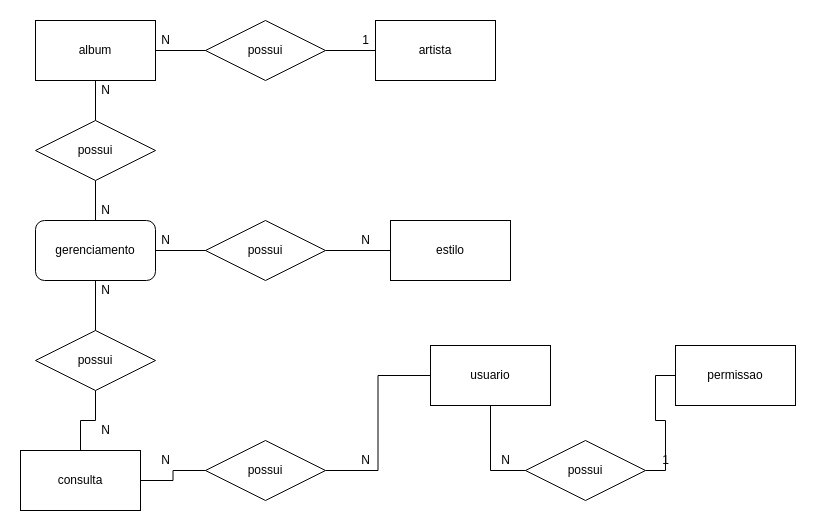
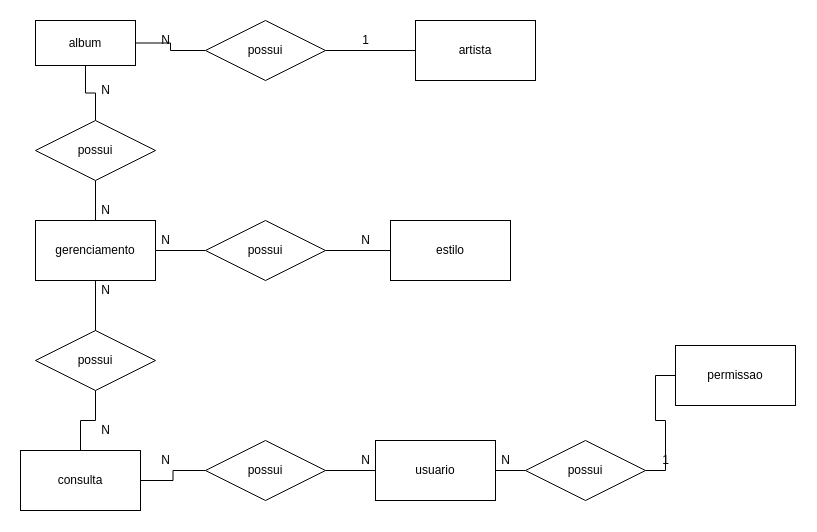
  <mxCell id="0" />
  <mxCell id="1" parent="0" />
  <mxCell id="2" style="edgeStyle=orthogonalEdgeStyle;rounded=0;orthogonalLoop=1;jettySize=auto;html=1;entryX=0;entryY=0.5;entryDx=0;entryDy=0;endArrow=none;endFill=0;" edge="1" parent="1" source="4" target="13"><mxGeometry relative="1" as="geometry" /></mxCell>
  <mxCell id="3" style="edgeStyle=orthogonalEdgeStyle;rounded=0;orthogonalLoop=1;jettySize=auto;html=1;entryX=0.5;entryY=0;entryDx=0;entryDy=0;endArrow=none;endFill=0;" edge="1" parent="1" source="4" target="24"><mxGeometry relative="1" as="geometry" /></mxCell>
- <mxCell id="4" value="album" style="rounded=0;whiteSpace=wrap;html=1;" parent="1" vertex="1"><mxGeometry x="35" y="20" width="120" height="60" as="geometry" /></mxCell>
+ <mxCell id="4" value="album" style="rounded=0;whiteSpace=wrap;html=1;" parent="1" vertex="1"><mxGeometry x="35" y="20" width="100" height="45" as="geometry" /></mxCell>
  <mxCell id="5" style="edgeStyle=orthogonalEdgeStyle;rounded=0;orthogonalLoop=1;jettySize=auto;html=1;entryX=0;entryY=0.5;entryDx=0;entryDy=0;endArrow=none;endFill=0;" edge="1" parent="1" source="6" target="26"><mxGeometry relative="1" as="geometry" /></mxCell>
- <mxCell id="6" value="usuario" style="whiteSpace=wrap;html=1;" parent="1" vertex="1"><mxGeometry x="430" y="345" width="120" height="60" as="geometry" /></mxCell>
+ <mxCell id="6" value="usuario" style="whiteSpace=wrap;html=1;" parent="1" vertex="1"><mxGeometry x="375" y="440" width="120" height="60" as="geometry" /></mxCell>
  <mxCell id="7" value="estilo" style="whiteSpace=wrap;html=1;" parent="1" vertex="1"><mxGeometry x="390" y="220" width="120" height="60" as="geometry" /></mxCell>
  <mxCell id="8" style="edgeStyle=orthogonalEdgeStyle;rounded=0;orthogonalLoop=1;jettySize=auto;html=1;entryX=0.5;entryY=0;entryDx=0;entryDy=0;endArrow=none;endFill=0;" edge="1" parent="1" source="9" target="21"><mxGeometry relative="1" as="geometry" /></mxCell>
  <mxCell id="9" value="possui" style="shape=rhombus;perimeter=rhombusPerimeter;whiteSpace=wrap;html=1;align=center;" parent="1" vertex="1"><mxGeometry x="35" y="330" width="120" height="60" as="geometry" /></mxCell>
  <mxCell id="10" value="N" style="text;html=1;align=center;verticalAlign=middle;resizable=0;points=[];autosize=1;strokeColor=none;" parent="1" vertex="1"><mxGeometry x="95" y="200" width="20" height="20" as="geometry" /></mxCell>
  <mxCell id="11" value="N" style="text;html=1;align=center;verticalAlign=middle;resizable=0;points=[];autosize=1;strokeColor=none;" parent="1" vertex="1"><mxGeometry x="95" y="80" width="20" height="20" as="geometry" /></mxCell>
  <mxCell id="12" style="edgeStyle=orthogonalEdgeStyle;rounded=0;orthogonalLoop=1;jettySize=auto;html=1;entryX=0;entryY=0.5;entryDx=0;entryDy=0;endArrow=none;endFill=0;" edge="1" parent="1" source="13" target="22"><mxGeometry relative="1" as="geometry" /></mxCell>
  <mxCell id="13" value="possui" style="shape=rhombus;perimeter=rhombusPerimeter;whiteSpace=wrap;html=1;align=center;" parent="1" vertex="1"><mxGeometry x="205" y="20" width="120" height="60" as="geometry" /></mxCell>
  <mxCell id="14" value="1" style="text;html=1;align=center;verticalAlign=middle;resizable=0;points=[];autosize=1;strokeColor=none;" parent="1" vertex="1"><mxGeometry x="355" y="30" width="20" height="20" as="geometry" /></mxCell>
  <mxCell id="15" value="N" style="text;html=1;align=center;verticalAlign=middle;resizable=0;points=[];autosize=1;strokeColor=none;" parent="1" vertex="1"><mxGeometry x="155" y="30" width="20" height="20" as="geometry" /></mxCell>
  <mxCell id="16" value="permissao" style="whiteSpace=wrap;html=1;" vertex="1" parent="1"><mxGeometry x="675" y="345" width="120" height="60" as="geometry" /></mxCell>
  <mxCell id="17" style="edgeStyle=orthogonalEdgeStyle;rounded=0;orthogonalLoop=1;jettySize=auto;html=1;entryX=0;entryY=0.5;entryDx=0;entryDy=0;endArrow=none;endFill=0;" edge="1" parent="1" source="19" target="28"><mxGeometry relative="1" as="geometry" /></mxCell>
  <mxCell id="18" style="edgeStyle=orthogonalEdgeStyle;rounded=0;orthogonalLoop=1;jettySize=auto;html=1;endArrow=none;endFill=0;" edge="1" parent="1" source="19" target="9"><mxGeometry relative="1" as="geometry" /></mxCell>
- <mxCell id="19" value="gerenciamento" style="whiteSpace=wrap;html=1;rounded=1;" vertex="1" parent="1"><mxGeometry x="35" y="220" width="120" height="60" as="geometry" /></mxCell>
+ <mxCell id="19" value="gerenciamento" style="whiteSpace=wrap;html=1;" vertex="1" parent="1"><mxGeometry x="35" y="220" width="120" height="60" as="geometry" /></mxCell>
  <mxCell id="20" style="edgeStyle=orthogonalEdgeStyle;rounded=0;orthogonalLoop=1;jettySize=auto;html=1;endArrow=none;endFill=0;" edge="1" parent="1" source="21" target="30"><mxGeometry relative="1" as="geometry" /></mxCell>
  <mxCell id="21" value="consulta" style="whiteSpace=wrap;html=1;" vertex="1" parent="1"><mxGeometry x="20" y="450" width="120" height="60" as="geometry" /></mxCell>
- <mxCell id="22" value="artista" style="whiteSpace=wrap;html=1;" vertex="1" parent="1"><mxGeometry x="375" y="20" width="120" height="60" as="geometry" /></mxCell>
+ <mxCell id="22" value="artista" style="whiteSpace=wrap;html=1;" vertex="1" parent="1"><mxGeometry x="415" y="20" width="120" height="60" as="geometry" /></mxCell>
  <mxCell id="23" style="edgeStyle=orthogonalEdgeStyle;rounded=0;orthogonalLoop=1;jettySize=auto;html=1;entryX=0.5;entryY=0;entryDx=0;entryDy=0;endArrow=none;endFill=0;" edge="1" parent="1" source="24" target="19"><mxGeometry relative="1" as="geometry" /></mxCell>
  <mxCell id="24" value="possui" style="shape=rhombus;perimeter=rhombusPerimeter;whiteSpace=wrap;html=1;align=center;" vertex="1" parent="1"><mxGeometry x="35" y="120" width="120" height="60" as="geometry" /></mxCell>
  <mxCell id="25" style="edgeStyle=orthogonalEdgeStyle;rounded=0;orthogonalLoop=1;jettySize=auto;html=1;entryX=0;entryY=0.5;entryDx=0;entryDy=0;endArrow=none;endFill=0;" edge="1" parent="1" source="26" target="16"><mxGeometry relative="1" as="geometry" /></mxCell>
  <mxCell id="26" value="possui" style="shape=rhombus;perimeter=rhombusPerimeter;whiteSpace=wrap;html=1;align=center;" vertex="1" parent="1"><mxGeometry x="525" y="440" width="120" height="60" as="geometry" /></mxCell>
  <mxCell id="27" style="edgeStyle=orthogonalEdgeStyle;rounded=0;orthogonalLoop=1;jettySize=auto;html=1;entryX=0;entryY=0.5;entryDx=0;entryDy=0;endArrow=none;endFill=0;" edge="1" parent="1" source="28" target="7"><mxGeometry relative="1" as="geometry" /></mxCell>
  <mxCell id="28" value="possui" style="shape=rhombus;perimeter=rhombusPerimeter;whiteSpace=wrap;html=1;align=center;" vertex="1" parent="1"><mxGeometry x="205" y="220" width="120" height="60" as="geometry" /></mxCell>
  <mxCell id="29" style="edgeStyle=orthogonalEdgeStyle;rounded=0;orthogonalLoop=1;jettySize=auto;html=1;entryX=0;entryY=0.5;entryDx=0;entryDy=0;endArrow=none;endFill=0;" edge="1" parent="1" source="30" target="6"><mxGeometry relative="1" as="geometry" /></mxCell>
  <mxCell id="30" value="possui" style="shape=rhombus;perimeter=rhombusPerimeter;whiteSpace=wrap;html=1;align=center;" vertex="1" parent="1"><mxGeometry x="205" y="440" width="120" height="60" as="geometry" /></mxCell>
  <mxCell id="31" value="N" style="text;html=1;align=center;verticalAlign=middle;resizable=0;points=[];autosize=1;strokeColor=none;" vertex="1" parent="1"><mxGeometry x="95" y="280" width="20" height="20" as="geometry" /></mxCell>
  <mxCell id="32" value="N" style="text;html=1;align=center;verticalAlign=middle;resizable=0;points=[];autosize=1;strokeColor=none;" vertex="1" parent="1"><mxGeometry x="355" y="230" width="20" height="20" as="geometry" /></mxCell>
  <mxCell id="33" value="N" style="text;html=1;align=center;verticalAlign=middle;resizable=0;points=[];autosize=1;strokeColor=none;" vertex="1" parent="1"><mxGeometry x="155" y="230" width="20" height="20" as="geometry" /></mxCell>
  <mxCell id="34" value="N" style="text;html=1;align=center;verticalAlign=middle;resizable=0;points=[];autosize=1;strokeColor=none;" vertex="1" parent="1"><mxGeometry x="355" y="450" width="20" height="20" as="geometry" /></mxCell>
  <mxCell id="35" value="N" style="text;html=1;align=center;verticalAlign=middle;resizable=0;points=[];autosize=1;strokeColor=none;" vertex="1" parent="1"><mxGeometry x="495" y="450" width="20" height="20" as="geometry" /></mxCell>
  <mxCell id="36" value="1" style="text;html=1;align=center;verticalAlign=middle;resizable=0;points=[];autosize=1;strokeColor=none;" vertex="1" parent="1"><mxGeometry x="655" y="450" width="20" height="20" as="geometry" /></mxCell>
  <mxCell id="37" value="N" style="text;html=1;align=center;verticalAlign=middle;resizable=0;points=[];autosize=1;strokeColor=none;" vertex="1" parent="1"><mxGeometry x="155" y="450" width="20" height="20" as="geometry" /></mxCell>
  <mxCell id="38" value="N" style="text;html=1;align=center;verticalAlign=middle;resizable=0;points=[];autosize=1;strokeColor=none;" vertex="1" parent="1"><mxGeometry x="95" y="420" width="20" height="20" as="geometry" /></mxCell>
